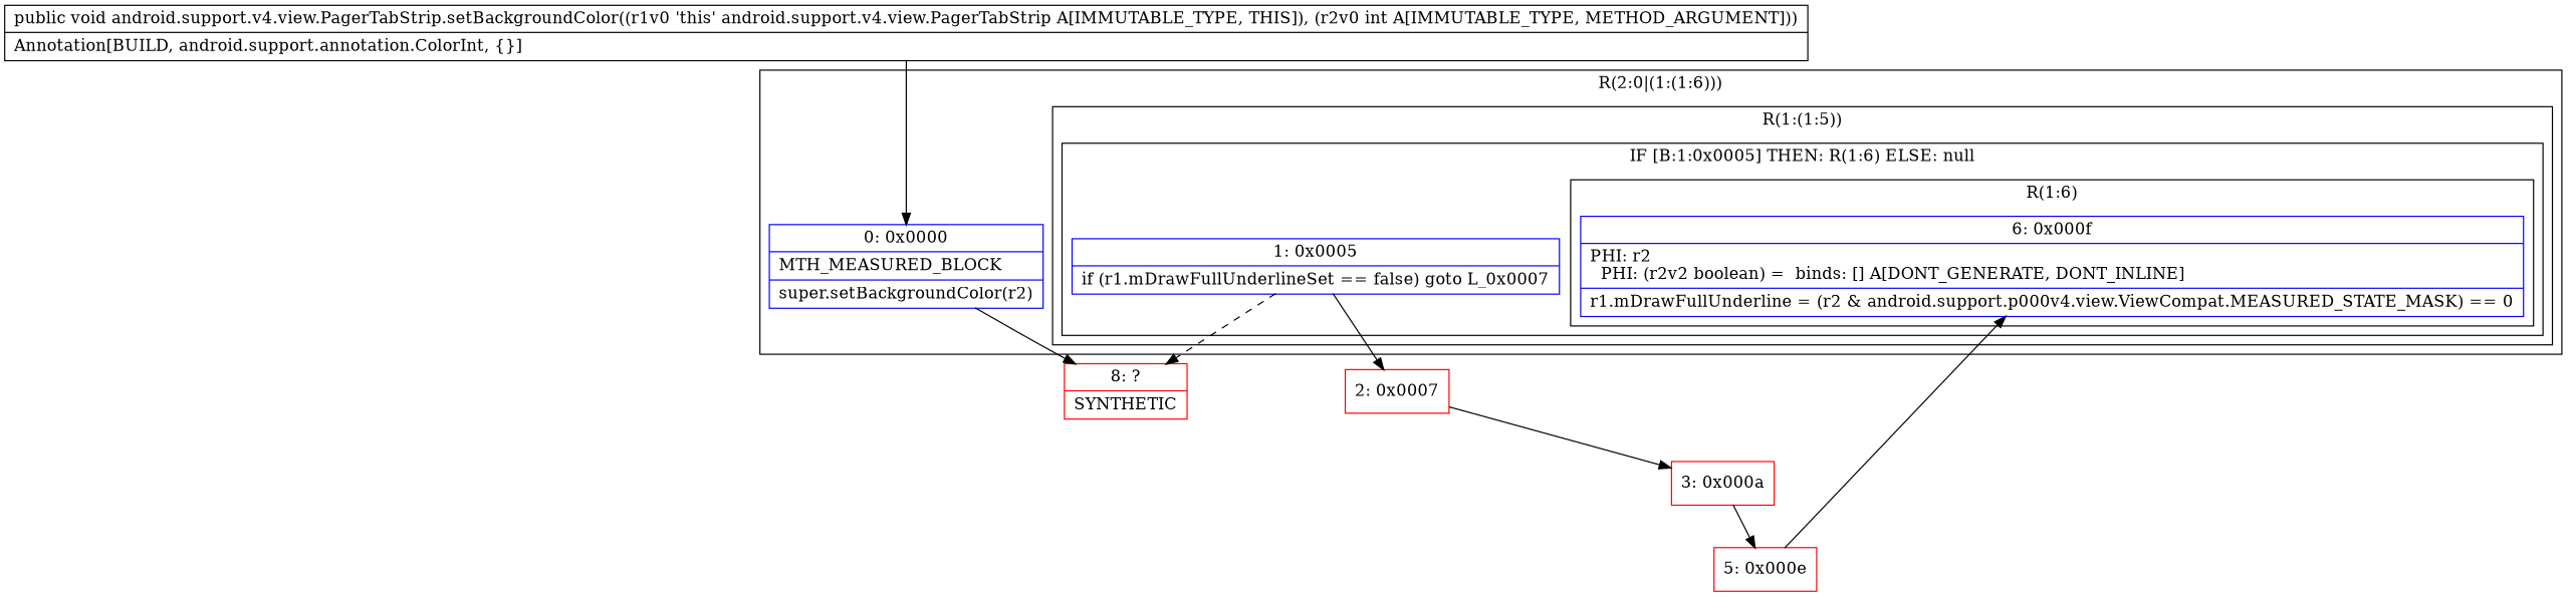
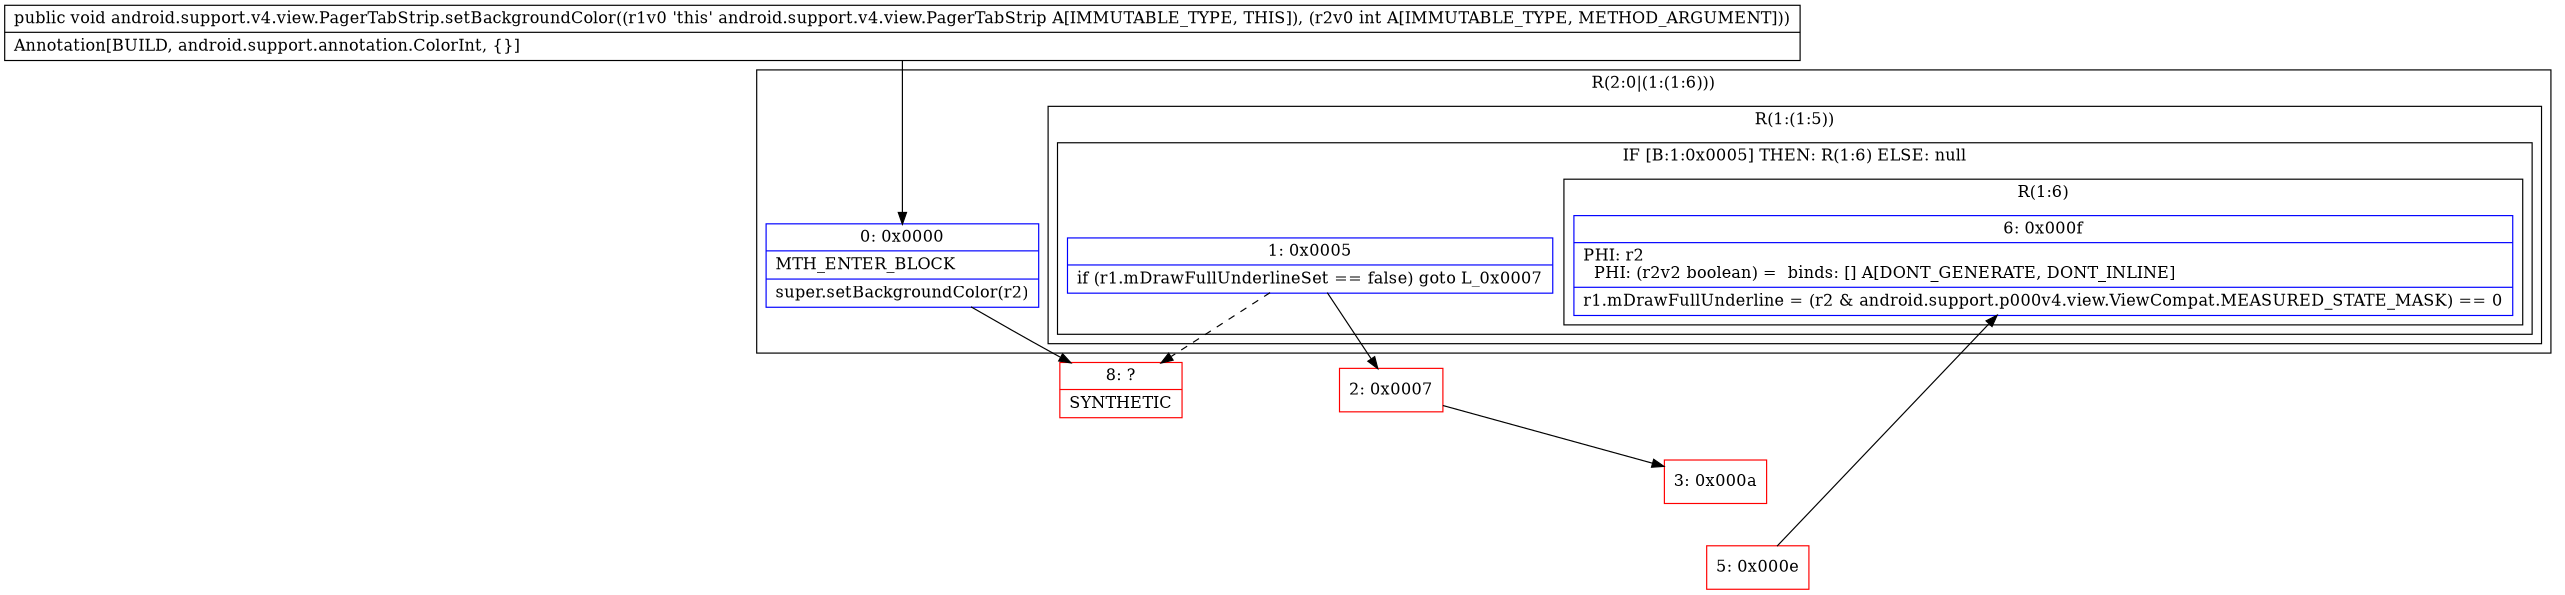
  digraph {
    node [color=red shape=record]
    n1 [color=blue label="{6\:\ 0x000f|PHI: r2 \l  PHI: (r2v2 boolean) =  binds: [] A[DONT_GENERATE, DONT_INLINE]\l|r1.mDrawFullUnderline = (r2 & android.support.p000v4.view.ViewCompat.MEASURED_STATE_MASK) == 0\l}"]
    n2 [color=blue label="{1\:\ 0x0005|if (r1.mDrawFullUnderlineSet == false) goto L_0x0007\l}"]
-   n3 [color=blue label="{0\:\ 0x0000|MTH_MEASURED_BLOCK\l|super.setBackgroundColor(r2)\l}"]
+   n3 [color=blue label="{0\:\ 0x0000|MTH_ENTER_BLOCK\l|super.setBackgroundColor(r2)\l}"]
    n4 [label="{2\:\ 0x0007}"]
    n5 [label="{8\:\ ?|SYNTHETIC\l}"]
    n6 [label="{3\:\ 0x000a}"]
    n7 [label="{5\:\ 0x000e}"]
    n8 [label="{public void android.support.v4.view.PagerTabStrip.setBackgroundColor((r1v0 'this' android.support.v4.view.PagerTabStrip A[IMMUTABLE_TYPE, THIS]), (r2v0 int A[IMMUTABLE_TYPE, METHOD_ARGUMENT]))  | Annotation[BUILD, android.support.annotation.ColorInt, \{\}]\l}" color=""]
    subgraph cluster_1 {
      label="R(2:0|(1:(1:6)))"
      n3
      subgraph cluster_2 {
        label="R(1:(1:5))"
        subgraph cluster_3 {
          label="IF [B:1:0x0005] THEN: R(1:6) ELSE: null"
          n2
          subgraph cluster_4 {
            label="R(1:6)"
            n1
          }
        }
      }
    }
    n2 -> n4
    n2 -> n5 [style=dashed]
    n3 -> n5
    n4 -> n6
-   n6 -> n7
    n7 -> n1
    n8 -> n3
  }
